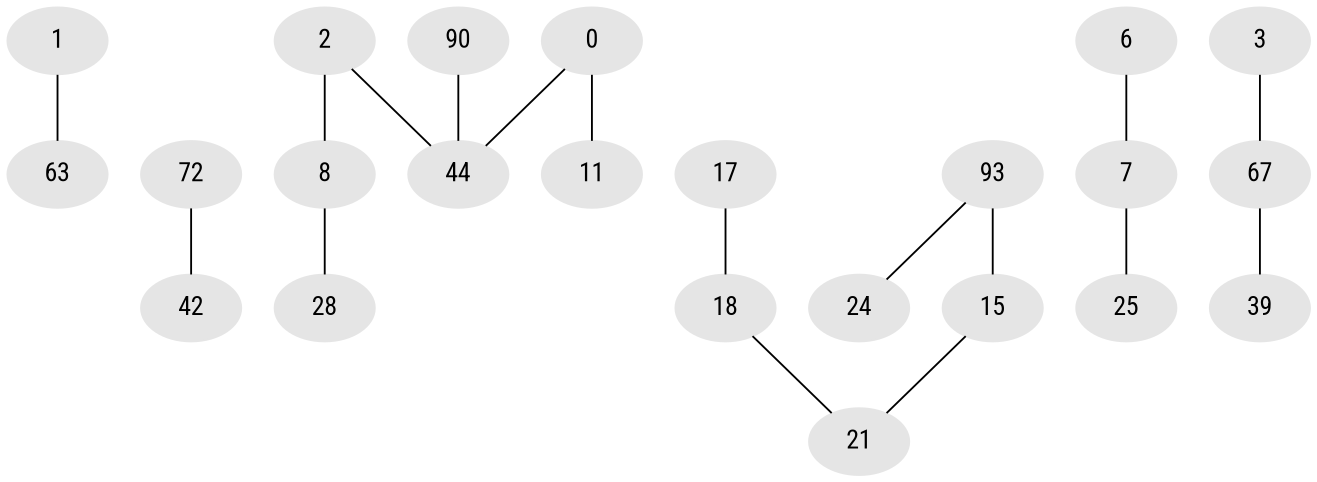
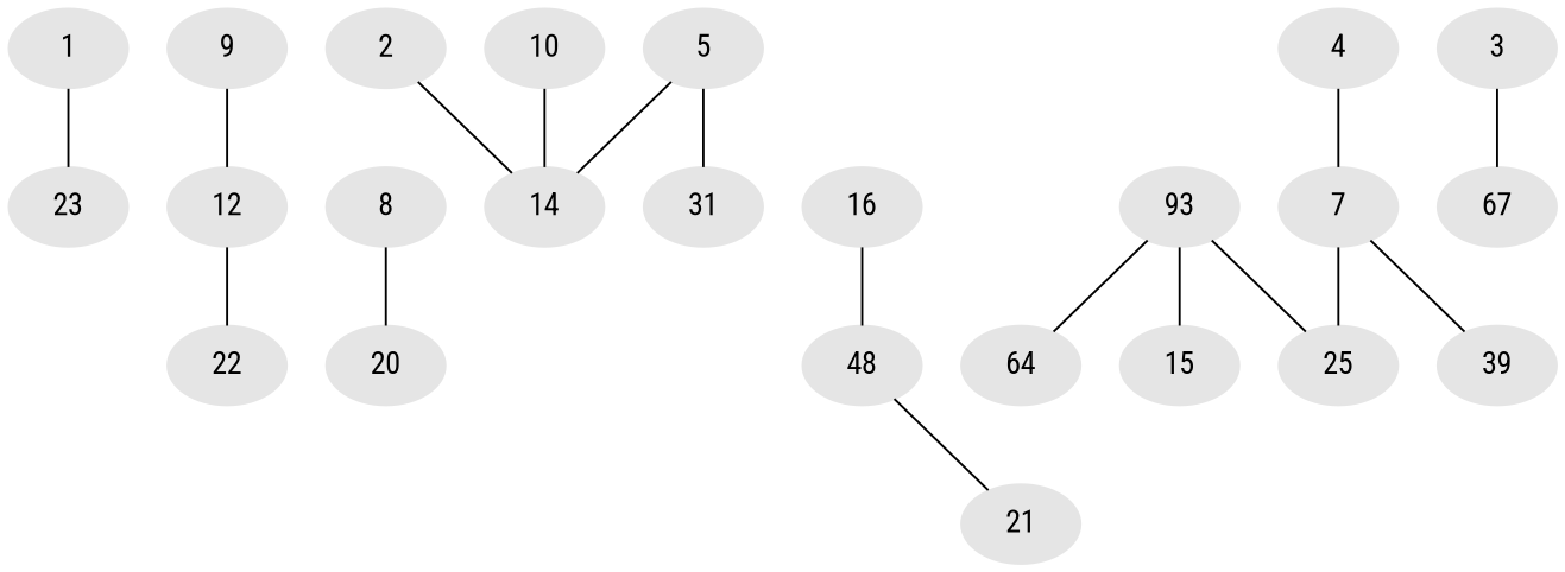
  graph {
    fontname="Roboto Condensed"
    node [color=gray90 fontname="Roboto Condensed" style=filled]
    edge [fontname="Roboto Condensed" weight=1.0]
    1
-   23 [label=63]
-   12 [label=72]
+   23
+   9
+   12
    2
    8
-   14 [label=44]
-   20 [label=28]
+   14
+   20
    n9 [label=67]
    3
-   4 [label=6]
+   4
    7
    n13 [label=39]
    25
-   5 [label=0]
-   11
-   22 [label=42]
+   5
+   11 [label=31]
+   22
    n18 [label=93]
    15
-   24
+   24 [label=64]
    21
-   10 [label=90]
-   16 [label=17]
-   18
+   10
+   16
+   18 [label=48]
    1 -- 23
+   9 -- 12
    12 -- 22
-   2 -- 8
    2 -- 14
    8 -- 20
    3 -- n9
    4 -- 7
-   n9 -- n13
+   7 -- n13
    7 -- 25
    5 -- 14
    5 -- 11
+   n18 -- 25
    n18 -- 15
    n18 -- 24
-   15 -- 21
    10 -- 14
    16 -- 18
    18 -- 21
  }
